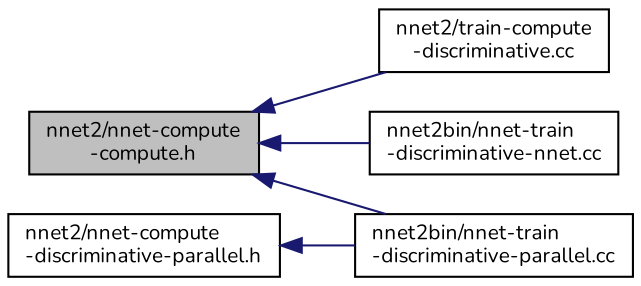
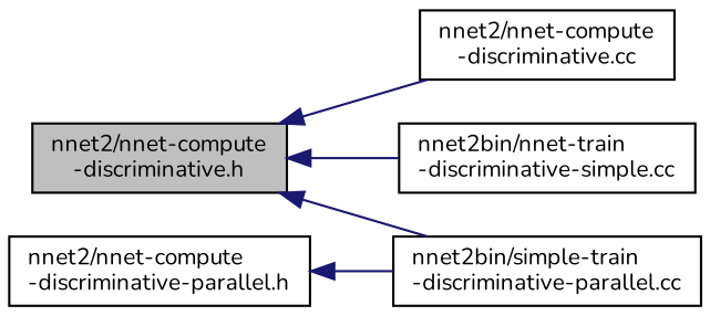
  digraph {
    fontname=Nunito
    rankdir=LR
    node [color=black fillcolor=white fontname=Nunito fontsize=10 shape=record style=filled]
    edge [color=midnightblue dir=back fontname=Nunito fontsize=10 labelfontname=Helvetica labelfontsize=10 style=solid]
-   n1 [fillcolor=grey75 fontcolor=black height=0.2 label="nnet2/nnet-compute\l-compute.h" width=0.4]
-   n2 [height=0.2 label="nnet2/train-compute\l-discriminative.cc" width=0.4]
-   n3 [height=0.2 label="nnet2bin/nnet-train\l-discriminative-nnet.cc" width=0.4]
-   n4 [height=0.2 label="nnet2bin/nnet-train\l-discriminative-parallel.cc" width=0.4]
+   n1 [fillcolor=grey75 fontcolor=black height=0.2 label="nnet2/nnet-compute\l-discriminative.h" width=0.4]
+   n2 [height=0.2 label="nnet2/nnet-compute\l-discriminative.cc" width=0.4]
+   n3 [height=0.2 label="nnet2bin/nnet-train\l-discriminative-simple.cc" width=0.4]
+   n4 [height=0.2 label="nnet2bin/simple-train\l-discriminative-parallel.cc" width=0.4]
    n5 [height=0.2 label="nnet2/nnet-compute\l-discriminative-parallel.h" width=0.4]
    n1 -> n2
    n1 -> n3
    n1 -> n4
    n5 -> n4
  }
